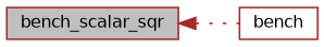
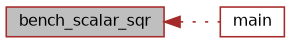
  digraph {
    rankdir=LR
    node [color=brown fontname=Helvetica fontsize=10 shape=record style=filled]
    n1 [fillcolor=grey75 fontcolor=black height=0.2 label=bench_scalar_sqr width=0.4]
-   n2 [fillcolor=white height=0.2 label=bench width=0.4]
+   n2 [fillcolor=white height=0.2 label=main width=0.4]
    n1 -> n2 [color=brown dir=back fontname=Helvetica fontsize=10 labelfontname=Helvetica labelfontsize=10 style=dotted]
  }
